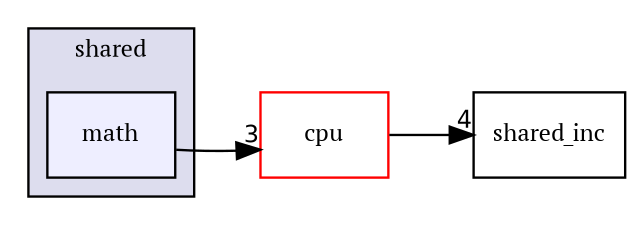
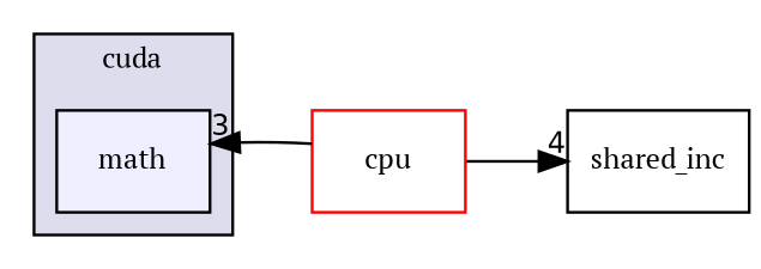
  digraph {
    compound=true
    fontname="PT Serif"
    rankdir=LR
    node [fontname="PT Serif" fontsize=10 shape=box style=filled]
    edge [fontname="PT Serif" labeldistance=1.5 labelfontname=Helvetica labelfontsize=10]
    n1 [fillcolor="#eeeeff" label=math pencolor=black]
    n2 [color=red fillcolor=white label=cpu]
    n3 [label=shared_inc style=""]
    subgraph cluster_1 {
      bgcolor="#ddddee"
      fontsize=10
-     label=shared
+     label=cuda
      pencolor=black
      n1
    }
-   n1 -> n2 [headlabel=3]
+   n2 -> n1 [headlabel=3]
    n2 -> n3 [headlabel=4]
  }
